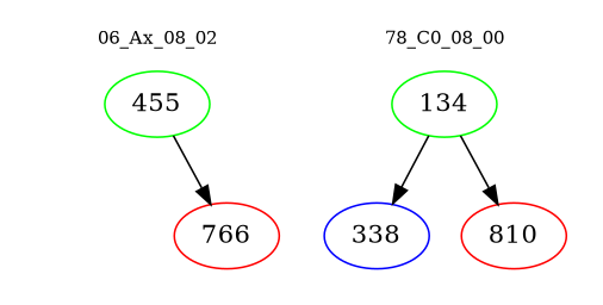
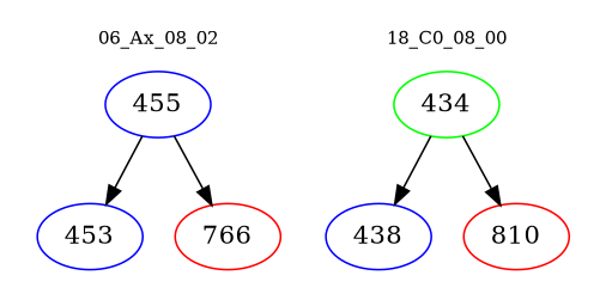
  digraph {
    node [color=green]
    edge [color=black]
-   n1 [label=455]
+   n1 [color=blue label=455]
+   n2 [color=blue label=453]
    n3 [color=red label=766]
-   n4 [label=134]
-   n5 [color=blue label=338]
+   n4 [label=434]
+   n5 [color=blue label=438]
    n6 [color=red label=810]
    subgraph cluster_1 {
      color=white
      fontsize=10
      label="06_Ax_08_02"
      n1
+     n2
      n3
    }
    subgraph cluster_2 {
      color=white
      fontsize=10
-     label="78_C0_08_00"
+     label="18_C0_08_00"
      n4
      n5
      n6
    }
+   n1 -> n2
    n1 -> n3
    n4 -> n5
    n4 -> n6
  }
